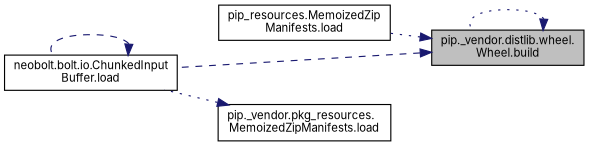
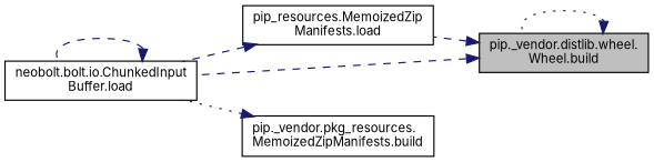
  digraph {
    fontname=Inter
    rankdir=RL
    node [color=black fillcolor=white fontname=Inter fontsize=10 shape=record style=filled]
    edge [color=midnightblue dir=back fontname=Inter fontsize=10 labelfontname=Helvetica labelfontsize=10 style=dotted]
    n1 [fillcolor=grey75 fontcolor=black height=0.2 label="pip._vendor.distlib.wheel.\lWheel.build" width=0.4]
    n2 [height=0.2 label="pip_resources.MemoizedZip\lManifests.load" width=0.4]
    n3 [height=0.2 label="neobolt.bolt.io.ChunkedInput\lBuffer.load" width=0.4]
-   n4 [height=0.2 label="pip._vendor.pkg_resources.\lMemoizedZipManifests.load" width=0.4]
+   n4 [height=0.2 label="pip._vendor.pkg_resources.\lMemoizedZipManifests.build" width=0.4]
    n1 -> n1
-   n1 -> n2
+   n1 -> n2 [style=dashed]
    n1 -> n3 [style=dashed]
+   n2 -> n3 [style=dashed]
    n3 -> n3 [style=dashed]
    n4 -> n3
  }
